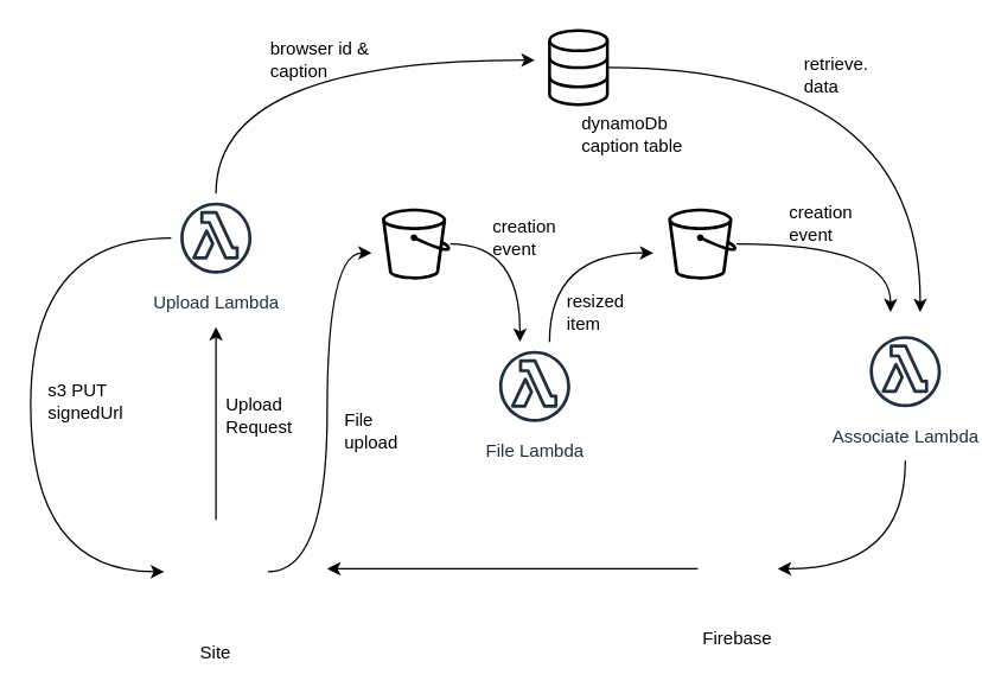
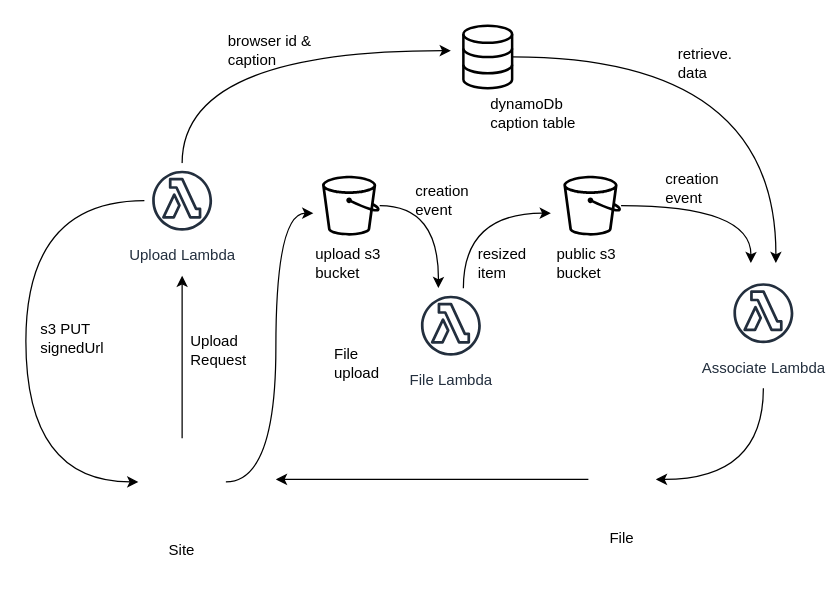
  <mxCell id="0" />
  <mxCell id="1" parent="0" />
  <mxCell id="2" value="" style="group" vertex="1" connectable="0" parent="1"><mxGeometry x="20" y="20" width="620" height="430" as="geometry" /></mxCell>
  <mxCell id="3" value="" style="edgeStyle=orthogonalEdgeStyle;curved=1;rounded=0;orthogonalLoop=1;jettySize=auto;html=1;strokeColor=#000000;" edge="1" parent="2" source="5"><mxGeometry relative="1" as="geometry"><mxPoint x="125" y="200" as="targetPoint" /></mxGeometry></mxCell>
  <mxCell id="4" value="" style="edgeStyle=orthogonalEdgeStyle;curved=1;rounded=0;orthogonalLoop=1;jettySize=auto;html=1;strokeColor=#000000;" edge="1" parent="2" source="5"><mxGeometry relative="1" as="geometry"><mxPoint x="230" y="150" as="targetPoint" /><Array as="points"><mxPoint x="200" y="365" /><mxPoint x="200" y="150" /></Array></mxGeometry></mxCell>
  <mxCell id="5" value="" style="shape=image;html=1;verticalAlign=top;verticalLabelPosition=bottom;labelBackgroundColor=#ffffff;imageAspect=0;aspect=fixed;image=https://cdn4.iconfinder.com/data/icons/logos-brands-5/24/netlify-128.png" vertex="1" parent="2"><mxGeometry x="90" y="330" width="70" height="70" as="geometry" /></mxCell>
  <mxCell id="6" value="Site" style="text;html=1;strokeColor=none;fillColor=none;align=center;verticalAlign=middle;whiteSpace=wrap;rounded=0;" vertex="1" parent="2"><mxGeometry x="105" y="410" width="40" height="20" as="geometry" /></mxCell>
  <mxCell id="7" value="" style="edgeStyle=orthogonalEdgeStyle;curved=1;rounded=0;orthogonalLoop=1;jettySize=auto;html=1;strokeColor=#000000;entryX=0;entryY=0.5;entryDx=0;entryDy=0;" edge="1" parent="2" source="9" target="5"><mxGeometry relative="1" as="geometry"><mxPoint x="40" y="360" as="targetPoint" /><Array as="points"><mxPoint y="140" /><mxPoint y="365" /></Array></mxGeometry></mxCell>
  <mxCell id="8" value="" style="edgeStyle=orthogonalEdgeStyle;curved=1;rounded=0;orthogonalLoop=1;jettySize=auto;html=1;strokeColor=#000000;" edge="1" parent="2" source="9"><mxGeometry relative="1" as="geometry"><mxPoint x="340" y="20" as="targetPoint" /><Array as="points"><mxPoint x="125" y="20" /></Array></mxGeometry></mxCell>
  <mxCell id="9" value="Upload Lambda" style="outlineConnect=0;fontColor=#232F3E;gradientColor=none;strokeColor=#232F3E;fillColor=#ffffff;dashed=0;verticalLabelPosition=bottom;verticalAlign=top;align=center;html=1;fontSize=12;fontStyle=0;aspect=fixed;shape=mxgraph.aws4.resourceIcon;resIcon=mxgraph.aws4.lambda_function;" vertex="1" parent="2"><mxGeometry x="95" y="110" width="60" height="60" as="geometry" /></mxCell>
  <mxCell id="10" value="Upload Request" style="text;html=1;strokeColor=none;fillColor=none;align=left;verticalAlign=middle;whiteSpace=wrap;rounded=0;" vertex="1" parent="2"><mxGeometry x="130" y="250" width="40" height="20" as="geometry" /></mxCell>
  <mxCell id="11" value="s3 PUT&lt;br&gt;signedUrl" style="text;html=1;strokeColor=none;fillColor=none;align=left;verticalAlign=middle;whiteSpace=wrap;rounded=0;" vertex="1" parent="2"><mxGeometry x="10" y="240" width="50" height="20" as="geometry" /></mxCell>
  <mxCell id="12" value="" style="edgeStyle=orthogonalEdgeStyle;curved=1;rounded=0;orthogonalLoop=1;jettySize=auto;html=1;strokeColor=#000000;" edge="1" parent="2" source="13"><mxGeometry relative="1" as="geometry"><mxPoint x="330" y="210" as="targetPoint" /></mxGeometry></mxCell>
  <mxCell id="13" value="" style="outlineConnect=0;fontColor=#232F3E;gradientColor=none;fillColor=#000000;strokeColor=none;dashed=0;verticalLabelPosition=bottom;verticalAlign=top;align=center;html=1;fontSize=12;fontStyle=0;aspect=fixed;pointerEvents=1;shape=mxgraph.aws4.bucket;" vertex="1" parent="2"><mxGeometry x="236.92" y="120" width="46.15" height="48" as="geometry" /></mxCell>
- <mxCell id="15" value="File upload" style="text;html=1;strokeColor=none;fillColor=none;align=left;verticalAlign=middle;whiteSpace=wrap;rounded=0;" vertex="1" parent="2"><mxGeometry x="210" y="260" width="40" height="20" as="geometry" /></mxCell>
+ <mxCell id="14" value="upload s3 bucket" style="text;html=1;strokeColor=none;fillColor=none;align=left;verticalAlign=middle;whiteSpace=wrap;rounded=0;" vertex="1" parent="2"><mxGeometry x="230" y="180" width="60" height="20" as="geometry" /></mxCell>
+ <mxCell id="15" value="File upload" style="text;html=1;strokeColor=none;fillColor=none;align=left;verticalAlign=middle;whiteSpace=wrap;rounded=0;" vertex="1" parent="2"><mxGeometry x="245" y="260" width="40" height="20" as="geometry" /></mxCell>
  <mxCell id="16" value="File Lambda" style="outlineConnect=0;fontColor=#232F3E;gradientColor=none;strokeColor=#232F3E;fillColor=#ffffff;dashed=0;verticalLabelPosition=bottom;verticalAlign=top;align=center;html=1;fontSize=12;fontStyle=0;aspect=fixed;shape=mxgraph.aws4.resourceIcon;resIcon=mxgraph.aws4.lambda_function;" vertex="1" parent="2"><mxGeometry x="310" y="210" width="60" height="60" as="geometry" /></mxCell>
  <mxCell id="17" value="" style="edgeStyle=orthogonalEdgeStyle;curved=1;rounded=0;orthogonalLoop=1;jettySize=auto;html=1;strokeColor=#000000;" edge="1" parent="2" source="16"><mxGeometry relative="1" as="geometry"><mxPoint x="420" y="150" as="targetPoint" /><mxPoint x="360" y="200" as="sourcePoint" /><Array as="points"><mxPoint x="350" y="150" /></Array></mxGeometry></mxCell>
  <mxCell id="18" value="" style="edgeStyle=orthogonalEdgeStyle;curved=1;rounded=0;orthogonalLoop=1;jettySize=auto;html=1;strokeColor=#000000;" edge="1" parent="2" source="19"><mxGeometry relative="1" as="geometry"><mxPoint x="580" y="190" as="targetPoint" /></mxGeometry></mxCell>
  <mxCell id="19" value="" style="outlineConnect=0;fontColor=#232F3E;gradientColor=none;fillColor=#000000;strokeColor=none;dashed=0;verticalLabelPosition=bottom;verticalAlign=top;align=center;html=1;fontSize=12;fontStyle=0;aspect=fixed;pointerEvents=1;shape=mxgraph.aws4.bucket;" vertex="1" parent="2"><mxGeometry x="430" y="120" width="46.15" height="48" as="geometry" /></mxCell>
+ <mxCell id="20" value="&lt;div&gt;public s3 bucket&lt;/div&gt;" style="text;html=1;strokeColor=none;fillColor=none;align=left;verticalAlign=middle;whiteSpace=wrap;rounded=0;" vertex="1" parent="2"><mxGeometry x="423.08" y="180" width="60" height="20" as="geometry" /></mxCell>
  <mxCell id="21" value="" style="edgeStyle=orthogonalEdgeStyle;curved=1;rounded=0;orthogonalLoop=1;jettySize=auto;html=1;strokeColor=#000000;" edge="1" parent="2" source="22"><mxGeometry relative="1" as="geometry"><mxPoint x="600" y="190" as="targetPoint" /></mxGeometry></mxCell>
  <mxCell id="22" value="" style="html=1;verticalLabelPosition=bottom;align=center;labelBackgroundColor=#ffffff;verticalAlign=top;strokeWidth=2;strokeColor=#000000;shadow=0;dashed=0;shape=mxgraph.ios7.icons.data;fillColor=none;" vertex="1" parent="2"><mxGeometry x="350" width="39" height="50" as="geometry" /></mxCell>
  <mxCell id="23" value="&lt;div&gt;dynamoDb&lt;/div&gt;&lt;div&gt;caption table&lt;br&gt;&lt;/div&gt;" style="text;html=1;strokeColor=none;fillColor=none;align=left;verticalAlign=middle;whiteSpace=wrap;rounded=0;" vertex="1" parent="2"><mxGeometry x="369.75" y="60" width="79.5" height="20" as="geometry" /></mxCell>
  <mxCell id="24" value="" style="edgeStyle=orthogonalEdgeStyle;curved=1;rounded=0;orthogonalLoop=1;jettySize=auto;html=1;strokeColor=#000000;entryX=1;entryY=0.5;entryDx=0;entryDy=0;" edge="1" parent="2" target="32"><mxGeometry relative="1" as="geometry"><mxPoint x="590" y="290" as="sourcePoint" /><mxPoint x="590" y="340" as="targetPoint" /><Array as="points"><mxPoint x="590" y="363" /></Array></mxGeometry></mxCell>
  <mxCell id="25" value="Associate Lambda" style="outlineConnect=0;fontColor=#232F3E;gradientColor=none;strokeColor=#232F3E;fillColor=#ffffff;dashed=0;verticalLabelPosition=bottom;verticalAlign=top;align=center;html=1;fontSize=12;fontStyle=0;aspect=fixed;shape=mxgraph.aws4.resourceIcon;resIcon=mxgraph.aws4.lambda_function;" vertex="1" parent="2"><mxGeometry x="560" y="200" width="60" height="60" as="geometry" /></mxCell>
  <mxCell id="26" value="creation event" style="text;html=1;strokeColor=none;fillColor=none;align=left;verticalAlign=middle;whiteSpace=wrap;rounded=0;" vertex="1" parent="2"><mxGeometry x="310" y="130" width="40" height="20" as="geometry" /></mxCell>
  <mxCell id="27" value="resized item" style="text;html=1;strokeColor=none;fillColor=none;align=left;verticalAlign=middle;whiteSpace=wrap;rounded=0;" vertex="1" parent="2"><mxGeometry x="360" y="180" width="40" height="20" as="geometry" /></mxCell>
  <mxCell id="28" value="browser id &amp;amp; caption" style="text;html=1;strokeColor=none;fillColor=none;align=left;verticalAlign=middle;whiteSpace=wrap;rounded=0;" vertex="1" parent="2"><mxGeometry x="160" y="10" width="70" height="20" as="geometry" /></mxCell>
  <mxCell id="29" value="creation event" style="text;html=1;strokeColor=none;fillColor=none;align=left;verticalAlign=middle;whiteSpace=wrap;rounded=0;" vertex="1" parent="2"><mxGeometry x="510" y="120" width="40" height="20" as="geometry" /></mxCell>
  <mxCell id="30" value="retrieve. data" style="text;html=1;strokeColor=none;fillColor=none;align=left;verticalAlign=middle;whiteSpace=wrap;rounded=0;" vertex="1" parent="2"><mxGeometry x="520" y="20" width="40" height="20" as="geometry" /></mxCell>
  <mxCell id="31" value="" style="edgeStyle=orthogonalEdgeStyle;curved=1;rounded=0;orthogonalLoop=1;jettySize=auto;html=1;strokeColor=#000000;" edge="1" parent="2" source="32"><mxGeometry relative="1" as="geometry"><mxPoint x="200" y="363" as="targetPoint" /></mxGeometry></mxCell>
  <mxCell id="32" value="" style="shape=image;html=1;verticalAlign=top;verticalLabelPosition=bottom;labelBackgroundColor=#ffffff;imageAspect=0;aspect=fixed;image=https://cdn4.iconfinder.com/data/icons/logos-brands-5/24/firebase-128.png;strokeColor=#000000;fillColor=none;align=left;" vertex="1" parent="2"><mxGeometry x="450" y="336" width="54" height="54" as="geometry" /></mxCell>
- <mxCell id="33" value="Firebase" style="text;html=1;strokeColor=none;fillColor=none;align=center;verticalAlign=middle;whiteSpace=wrap;rounded=0;" vertex="1" parent="2"><mxGeometry x="457" y="400" width="40" height="20" as="geometry" /></mxCell>
+ <mxCell id="33" value="File" style="text;html=1;strokeColor=none;fillColor=none;align=center;verticalAlign=middle;whiteSpace=wrap;rounded=0;" vertex="1" parent="2"><mxGeometry x="457" y="400" width="40" height="20" as="geometry" /></mxCell>
